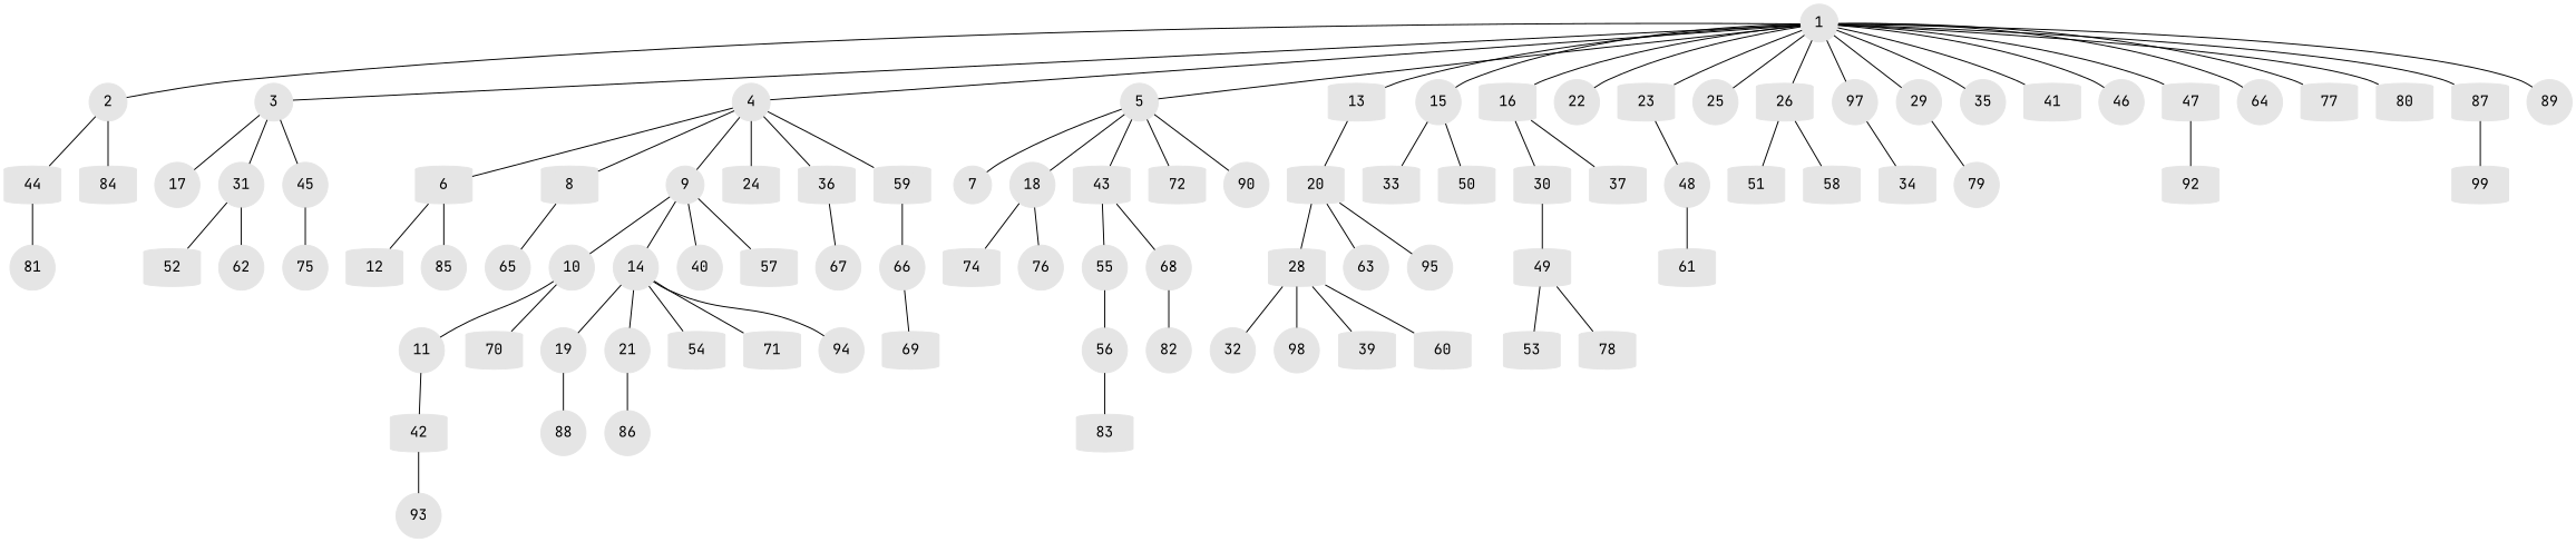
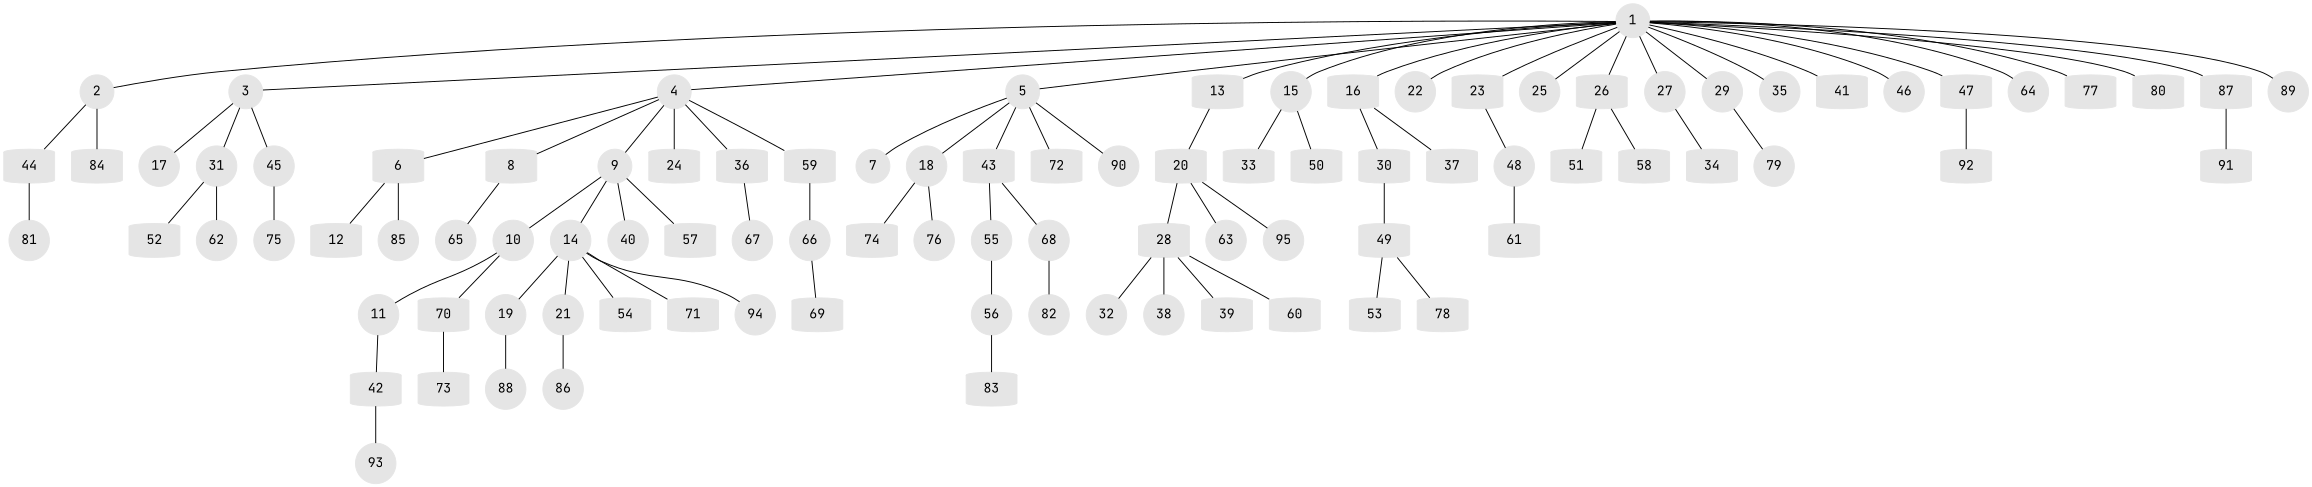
  graph {
    fontname="JetBrains Mono"
    node [color=gray90 fontname="JetBrains Mono" shape=circle style=filled]
    edge [fontname="JetBrains Mono"]
    1
    2
    3
    4
    5
    13 [shape=cylinder]
    15
    16 [shape=cylinder]
    22
    23 [shape=cylinder]
    25
    26 [shape=cylinder]
-   27 [label=97]
+   27
    29
    35
    41 [shape=cylinder]
    46
    47 [shape=cylinder]
    64
    77 [shape=cylinder]
    80 [shape=cylinder]
    87 [shape=cylinder]
    89
    44 [shape=cylinder]
    84 [shape=cylinder]
    17
    31
    45
    6 [shape=cylinder]
    8 [shape=cylinder]
    9
    24 [shape=cylinder]
    36 [shape=cylinder]
    59 [shape=cylinder]
    7
    18
    43 [shape=cylinder]
    72 [shape=cylinder]
    90
    20 [shape=cylinder]
    33 [shape=cylinder]
    50 [shape=cylinder]
    30 [shape=cylinder]
    37 [shape=cylinder]
    48
    51 [shape=cylinder]
    58 [shape=cylinder]
    34 [shape=cylinder]
    79
    92 [shape=cylinder]
-   91 [shape=cylinder label=99]
+   91 [shape=cylinder]
    81
    52 [shape=cylinder]
    62
    75
    12 [shape=cylinder]
    85
    65
    10
    14
    40
    57 [shape=cylinder]
    67
    66
    74 [shape=cylinder]
    76
    55
    68
    11
    70 [shape=cylinder]
    19
    21
    54 [shape=cylinder]
    71 [shape=cylinder]
    94
    42 [shape=cylinder]
+   73 [shape=cylinder]
    93
    28 [shape=cylinder]
    63
    95
    88
    86
    49 [shape=cylinder]
    32
-   38 [label=98]
+   38
    39 [shape=cylinder]
    60 [shape=cylinder]
    61 [shape=cylinder]
    53 [shape=cylinder]
    78 [shape=cylinder]
    56
    82
    83 [shape=cylinder]
    69 [shape=cylinder]
    1 -- 2
    1 -- 3
    1 -- 4
    1 -- 5
    1 -- 13
    1 -- 15
    1 -- 16
    1 -- 22
    1 -- 23
    1 -- 25
    1 -- 26
    1 -- 27
    1 -- 29
    1 -- 35
    1 -- 41
    1 -- 46
    1 -- 47
    1 -- 64
    1 -- 77
    1 -- 80
    1 -- 87
    1 -- 89
    2 -- 44
    2 -- 84
    3 -- 17
    3 -- 31
    3 -- 45
    4 -- 6
    4 -- 8
    4 -- 9
    4 -- 24
    4 -- 36
    4 -- 59
    5 -- 7
    5 -- 18
    5 -- 43
    5 -- 72
    5 -- 90
    13 -- 20
    15 -- 33
    15 -- 50
    16 -- 30
    16 -- 37
    23 -- 48
    26 -- 51
    26 -- 58
    27 -- 34
    29 -- 79
    47 -- 92
    87 -- 91
    44 -- 81
    31 -- 52
    31 -- 62
    45 -- 75
    6 -- 12
    6 -- 85
    8 -- 65
    9 -- 10
    9 -- 14
    9 -- 40
    9 -- 57
    36 -- 67
    59 -- 66
    18 -- 74
    18 -- 76
    43 -- 55
    43 -- 68
    20 -- 28
    20 -- 63
    20 -- 95
    30 -- 49
    48 -- 61
    10 -- 11
    10 -- 70
    14 -- 19
    14 -- 21
    14 -- 54
    14 -- 71
    14 -- 94
    66 -- 69
    55 -- 56
    68 -- 82
    11 -- 42
+   70 -- 73
    19 -- 88
    21 -- 86
    42 -- 93
    28 -- 32
    28 -- 38
    28 -- 39
    28 -- 60
    49 -- 53
    49 -- 78
    56 -- 83
  }
